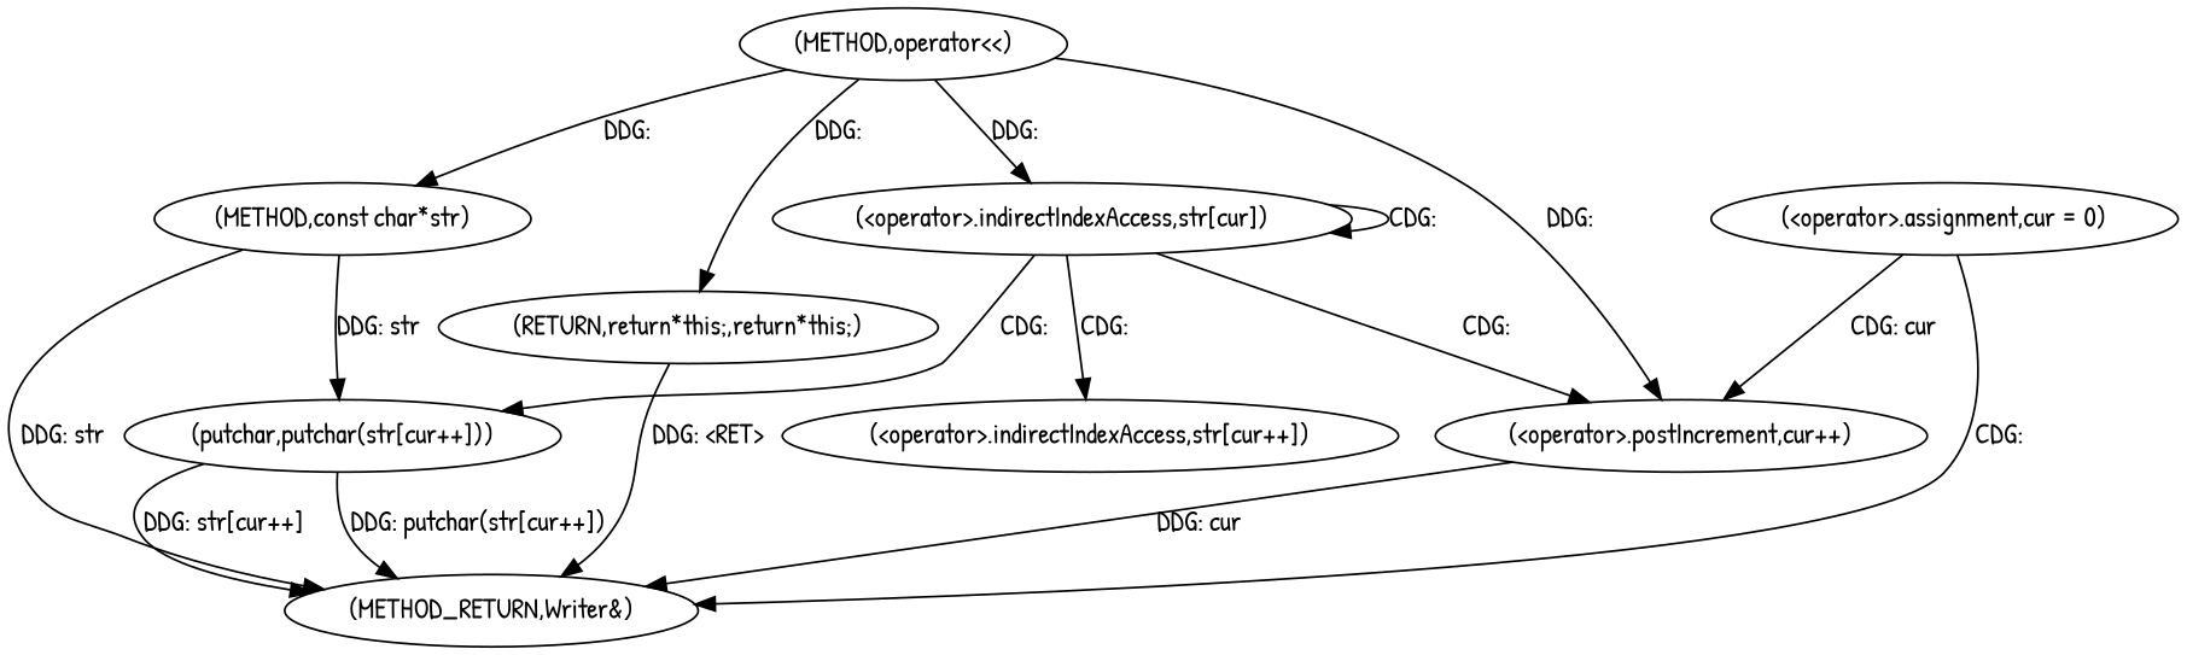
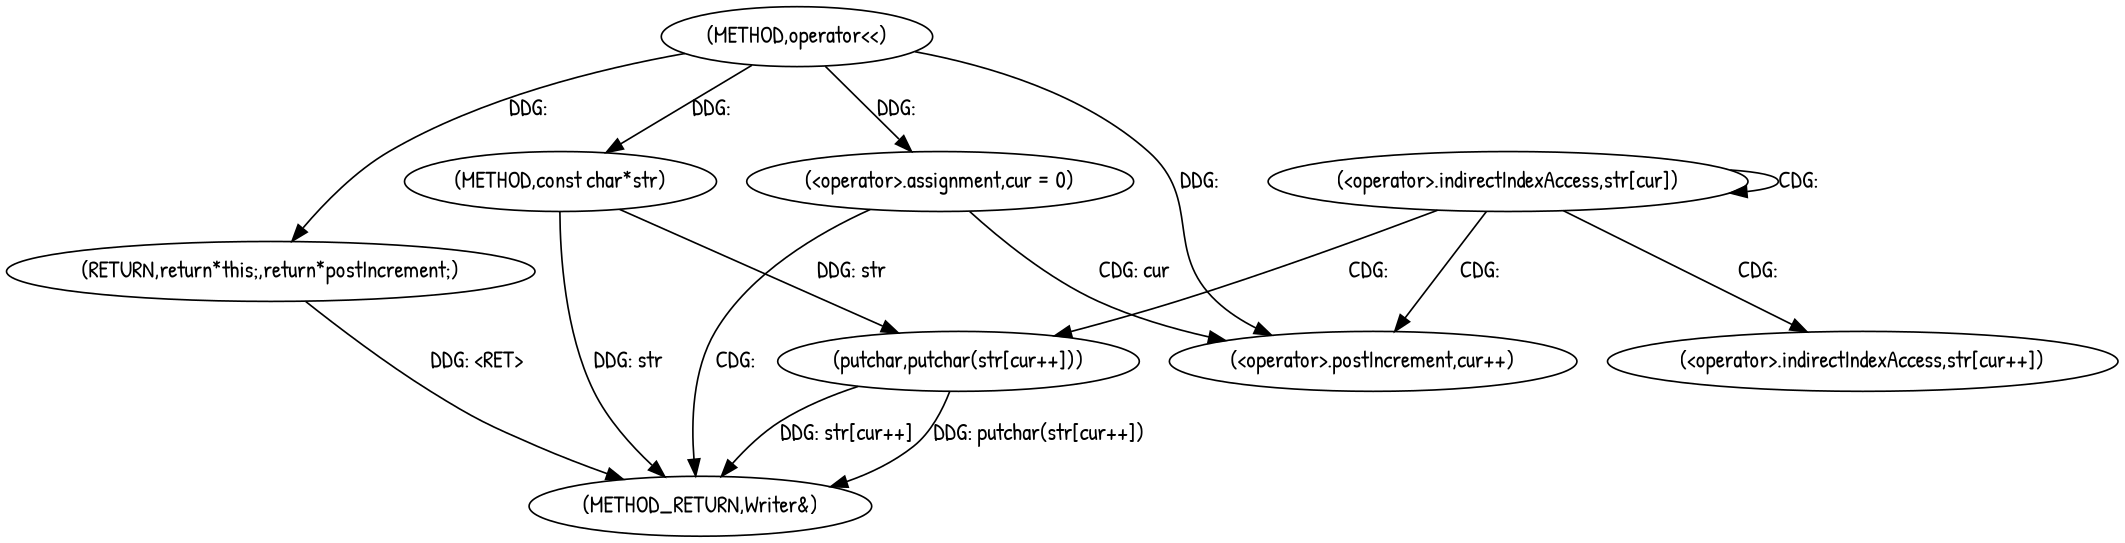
  digraph {
    fontname="Patrick Hand"
    node [fontname="Patrick Hand"]
    edge [fontname="Patrick Hand"]
    n1 [label="(METHOD,operator<<)"]
    n2 [label="(METHOD,const char*str)"]
    n3 [label="(<operator>.assignment,cur = 0)"]
-   n4 [label="(RETURN,return*this;,return*this;)"]
+   n4 [label="(RETURN,return*this;,return*postIncrement;)"]
    n5 [label="(<operator>.postIncrement,cur++)"]
    n6 [label="(METHOD_RETURN,Writer&)"]
    n7 [label="(putchar,putchar(str[cur++]))"]
    n8 [label="(<operator>.indirectIndexAccess,str[cur])"]
    n9 [label="(<operator>.indirectIndexAccess,str[cur++])"]
    n1 -> n2 [label="DDG: "]
-   n1 -> n8 [label="DDG: "]
+   n1 -> n3 [label="DDG: "]
    n1 -> n4 [label="DDG: "]
    n1 -> n5 [label="DDG: "]
    n2 -> n6 [label="DDG: str"]
    n2 -> n7 [label="DDG: str"]
    n3 -> n5 [label="CDG: cur"]
    n3 -> n6 [label="CDG: "]
    n4 -> n6 [label="DDG: <RET>"]
-   n5 -> n6 [label="DDG: cur"]
    n7 -> n6 [label="DDG: str[cur++]"]
    n7 -> n6 [label="DDG: putchar(str[cur++])"]
    n8 -> n5 [label="CDG: "]
    n8 -> n7 [label="CDG: "]
    n8 -> n8 [label="CDG: "]
    n8 -> n9 [label="CDG: "]
  }
